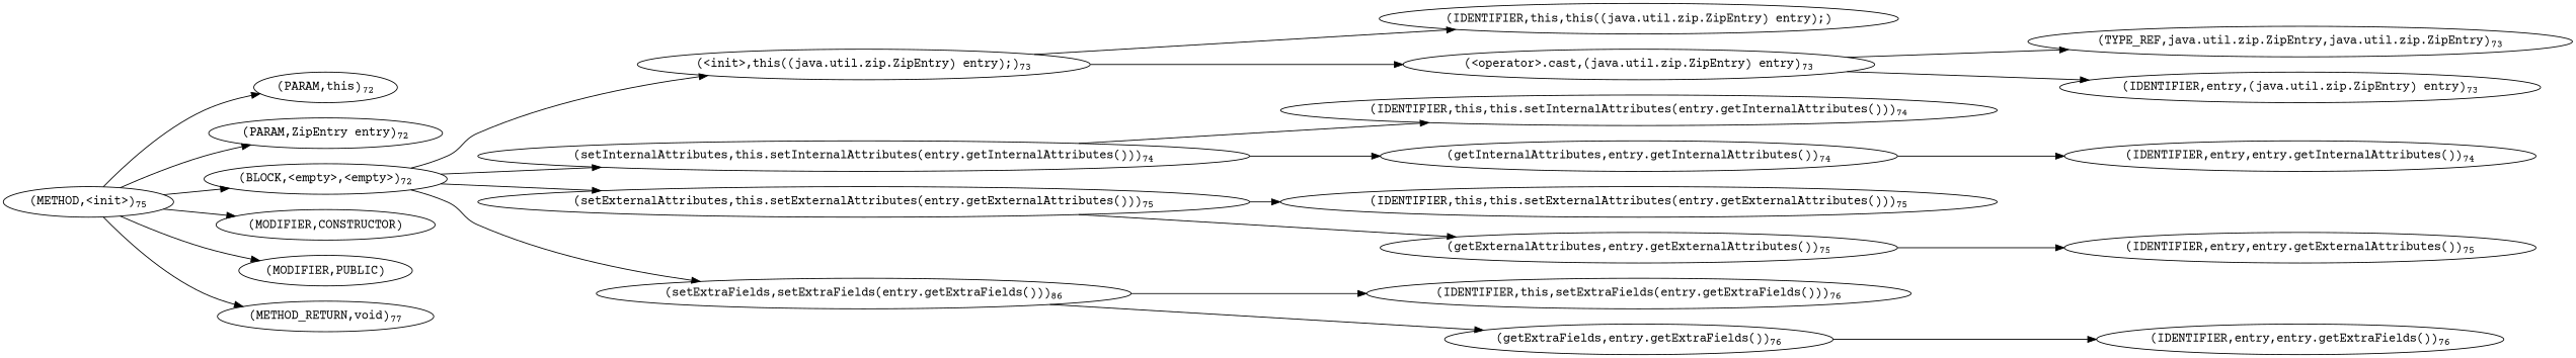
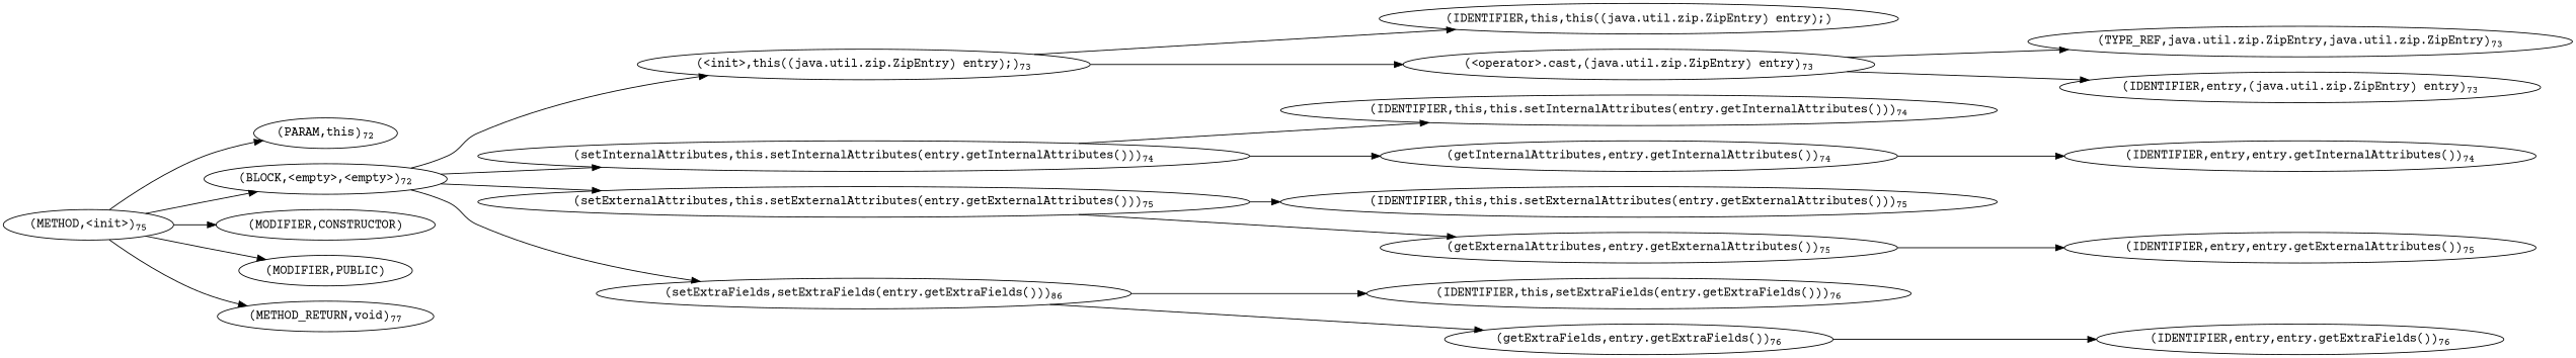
  digraph {
    fontname="Courier Prime"
    rankdir=LR
    node [fontname="Courier Prime"]
    edge [fontname="Courier Prime"]
    n1 [label=<(METHOD,&lt;init&gt;)<SUB>75</SUB>>]
    n2 [label=<(PARAM,this)<SUB>72</SUB>>]
-   n3 [label=<(PARAM,ZipEntry entry)<SUB>72</SUB>>]
    n4 [label=<(BLOCK,&lt;empty&gt;,&lt;empty&gt;)<SUB>72</SUB>>]
    n5 [label=<(MODIFIER,CONSTRUCTOR)>]
    n6 [label=<(MODIFIER,PUBLIC)>]
    n7 [label=<(METHOD_RETURN,void)<SUB>77</SUB>>]
    n8 [label=<(&lt;init&gt;,this((java.util.zip.ZipEntry) entry);)<SUB>73</SUB>>]
    n9 [label=<(setInternalAttributes,this.setInternalAttributes(entry.getInternalAttributes()))<SUB>74</SUB>>]
    n10 [label=<(setExternalAttributes,this.setExternalAttributes(entry.getExternalAttributes()))<SUB>75</SUB>>]
    n11 [label=<(setExtraFields,setExtraFields(entry.getExtraFields()))<SUB>86</SUB>>]
    n12 [label=<(IDENTIFIER,this,this((java.util.zip.ZipEntry) entry);)>]
    n13 [label=<(&lt;operator&gt;.cast,(java.util.zip.ZipEntry) entry)<SUB>73</SUB>>]
    n14 [label=<(IDENTIFIER,this,this.setInternalAttributes(entry.getInternalAttributes()))<SUB>74</SUB>>]
    n15 [label=<(getInternalAttributes,entry.getInternalAttributes())<SUB>74</SUB>>]
    n16 [label=<(IDENTIFIER,this,this.setExternalAttributes(entry.getExternalAttributes()))<SUB>75</SUB>>]
    n17 [label=<(getExternalAttributes,entry.getExternalAttributes())<SUB>75</SUB>>]
    n18 [label=<(IDENTIFIER,this,setExtraFields(entry.getExtraFields()))<SUB>76</SUB>>]
    n19 [label=<(getExtraFields,entry.getExtraFields())<SUB>76</SUB>>]
    n20 [label=<(TYPE_REF,java.util.zip.ZipEntry,java.util.zip.ZipEntry)<SUB>73</SUB>>]
    n21 [label=<(IDENTIFIER,entry,(java.util.zip.ZipEntry) entry)<SUB>73</SUB>>]
    n22 [label=<(IDENTIFIER,entry,entry.getInternalAttributes())<SUB>74</SUB>>]
    n23 [label=<(IDENTIFIER,entry,entry.getExternalAttributes())<SUB>75</SUB>>]
    n24 [label=<(IDENTIFIER,entry,entry.getExtraFields())<SUB>76</SUB>>]
    n1 -> n2
-   n1 -> n3
    n1 -> n4
    n1 -> n5
    n1 -> n6
    n1 -> n7
    n4 -> n8
    n4 -> n9
    n4 -> n10
    n4 -> n11
    n8 -> n12
    n8 -> n13
    n9 -> n14
    n9 -> n15
    n10 -> n16
    n10 -> n17
    n11 -> n18
    n11 -> n19
    n13 -> n20
    n13 -> n21
    n15 -> n22
    n17 -> n23
    n19 -> n24
  }
